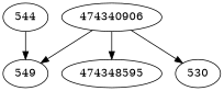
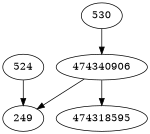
  strict digraph {
-   544
-   549
+   544 [label=524]
+   549 [label=249]
    474340906
-   474348595
+   474348595 [label=474318595]
    n5 [label=530]
    544 -> 549
    474340906 -> 549
    474340906 -> 474348595
-   474340906 -> n5
+   n5 -> 474340906
  }
